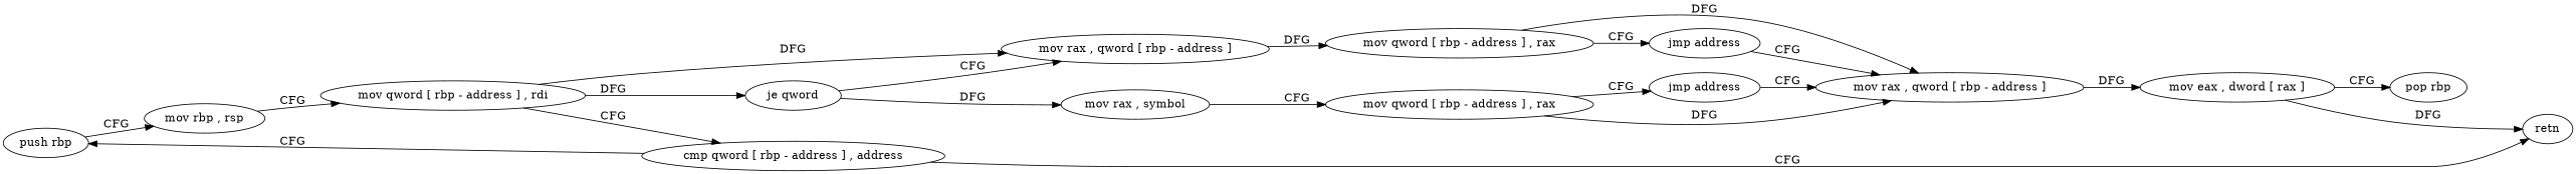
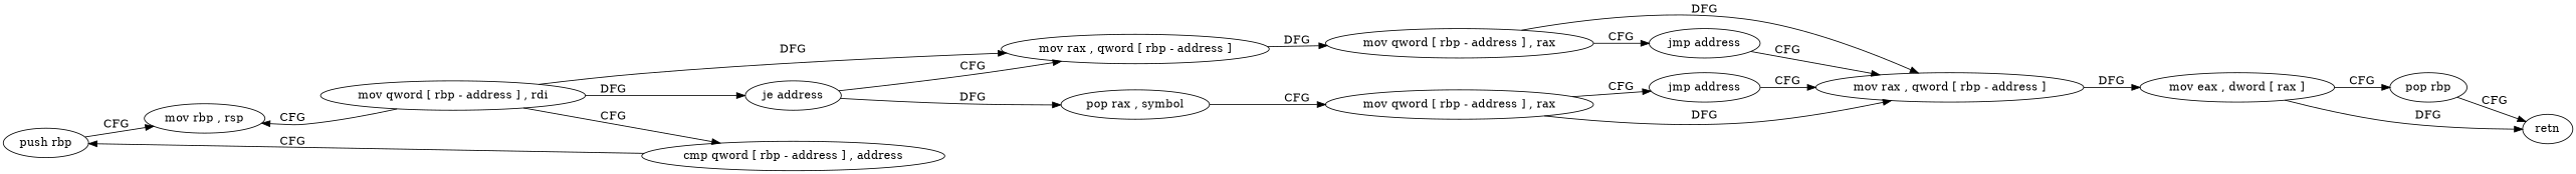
  digraph {
    rankdir=LR
    n1 [label="push rbp"]
    n2 [label="mov rbp , rsp"]
    n3 [label="mov qword [ rbp - address ] , rdi"]
    n4 [label="cmp qword [ rbp - address ] , address"]
-   n5 [label="je qword"]
+   n5 [label="je address"]
    n6 [label="mov rax , qword [ rbp - address ]"]
-   n7 [label="mov rax , symbol"]
+   n7 [label="pop rax , symbol"]
    n8 [label="mov qword [ rbp - address ] , rax"]
    n9 [label="mov qword [ rbp - address ] , rax"]
    n10 [label="jmp address"]
    n11 [label="mov rax , qword [ rbp - address ]"]
    n12 [label="jmp address"]
    n13 [label="mov eax , dword [ rax ]"]
    n14 [label="pop rbp"]
    n15 [label=retn]
    n1 -> n2 [label=CFG]
-   n2 -> n3 [label=CFG]
+   n3 -> n2 [label=CFG]
    n3 -> n4 [label=CFG]
    n3 -> n5 [label=DFG]
    n3 -> n6 [label=DFG]
    n4 -> n1 [label=CFG]
    n5 -> n6 [label=CFG]
    n5 -> n7 [label=DFG]
    n6 -> n8 [label=DFG]
    n7 -> n9 [label=CFG]
    n8 -> n11 [label=DFG]
    n8 -> n12 [label=CFG]
    n9 -> n10 [label=CFG]
    n9 -> n11 [label=DFG]
    n10 -> n11 [label=CFG]
    n11 -> n13 [label=DFG]
    n12 -> n11 [label=CFG]
    n13 -> n14 [label=CFG]
    n13 -> n15 [label=DFG]
-   n4 -> n15 [label=CFG]
+   n14 -> n15 [label=CFG]
  }
